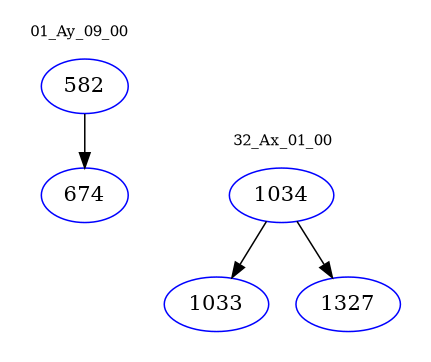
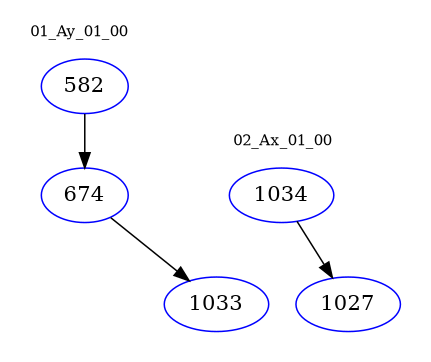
  digraph {
    node [color=blue]
    edge [color=black]
    n1 [label=582]
    n2 [label=674]
    n3 [label=1034]
-   n4 [label=1327]
+   n4 [label=1027]
    n5 [label=1033]
    subgraph cluster_1 {
      color=white
      fontsize=10
-     label="01_Ay_09_00"
+     label="01_Ay_01_00"
      n1
      n2
    }
    subgraph cluster_2 {
      color=white
      fontsize=10
-     label="32_Ax_01_00"
+     label="02_Ax_01_00"
      n3
      n4
      n5
    }
    n1 -> n2
    n3 -> n4
-   n3 -> n5
+   n2 -> n5
  }
